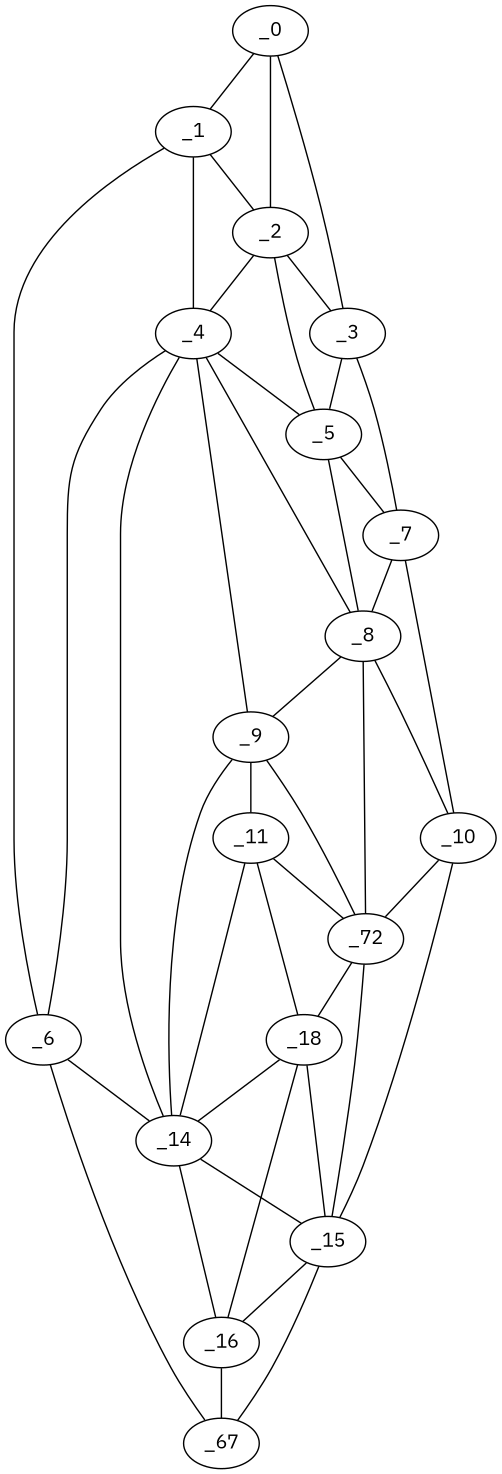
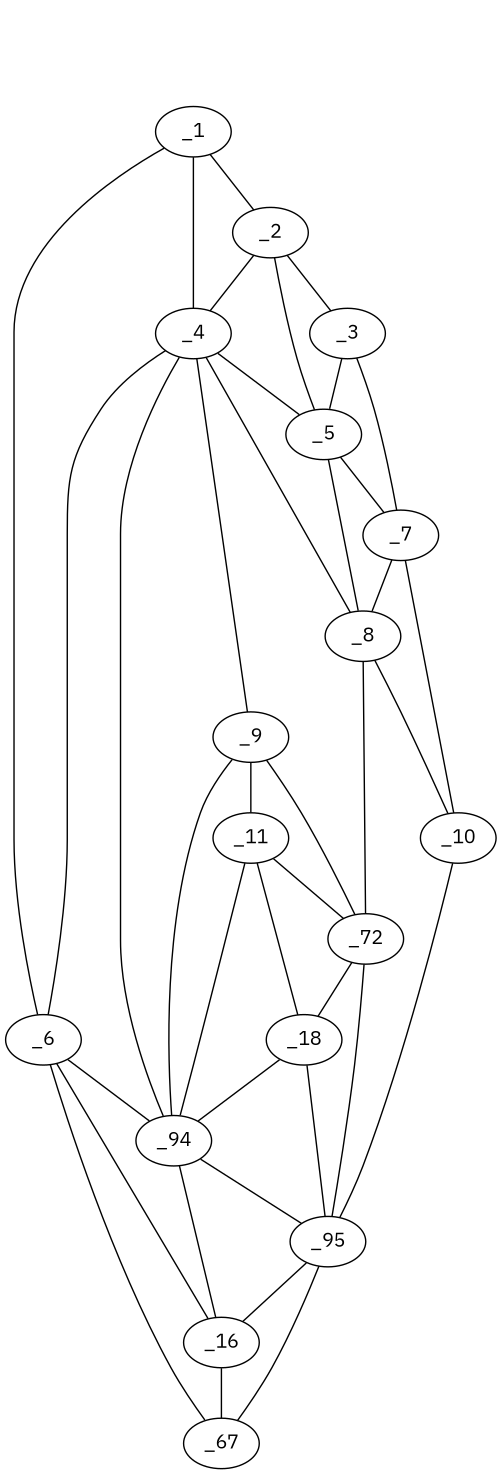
  graph {
    fontname="IBM Plex Sans"
    node [fontname="IBM Plex Sans" x=66 y=15]
    edge [fontname="IBM Plex Sans" valence=2]
-   _0 [x=34]
    _1 [x=35 y=25]
    _2 [x=45 y=14]
    _3 [x=48 y=7]
    _4 [x=54 y=27]
    _6 [x=64 y=81]
    _5 [x=56 y=9]
    _7 [y=7]
    _8 [y=16]
    _9 [x=69 y=25]
-   _14 [x=93 y=53]
+   _14 [x=93 y=53 label=_94]
    _16 [x=95 y=73]
    n13 [label=_67 x=96 y=100]
    _10 [x=75 y=6]
    n15 [label=_72 x=82]
-   _15 [x=95]
+   _15 [x=95 label=_95]
    _11 [x=79 y=26]
    n18 [label=_18 x=92 y=30]
-   _0 -- _1 [valence=1]
-   _0 -- _2
-   _0 -- _3 [valence=1]
    _1 -- _2
    _1 -- _4
    _1 -- _6 [valence=1]
    _2 -- _3
    _2 -- _4 [valence=1]
    _2 -- _5
    _3 -- _5
    _3 -- _7
    _4 -- _6
    _4 -- _5
    _4 -- _8
    _4 -- _9 [valence=1]
    _4 -- _14 [valence=1]
    _6 -- _14
-   n18 -- _16
+   _6 -- _16
    _6 -- n13 [valence=1]
    _5 -- _7
    _5 -- _8 [valence=1]
    _7 -- _8
    _7 -- _10
-   _8 -- _9 [valence=1]
    _8 -- _10
    _8 -- n15
    _9 -- _14
    _9 -- n15 [valence=1]
    _9 -- _11
    _14 -- _16 [valence=1]
    _14 -- _15 [valence=1]
    _16 -- n13 [valence=1]
-   _10 -- n15
    _10 -- _15 [valence=1]
    n15 -- _15
    n15 -- n18 [valence=1]
    _15 -- _16
    _15 -- n13 [valence=1]
    _11 -- _14
    _11 -- n15
    _11 -- n18
    n18 -- _14
    n18 -- _15 [valence=1]
  }
